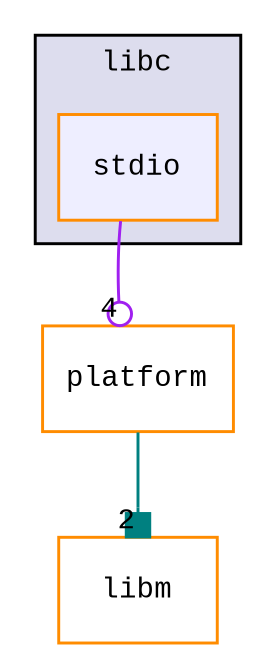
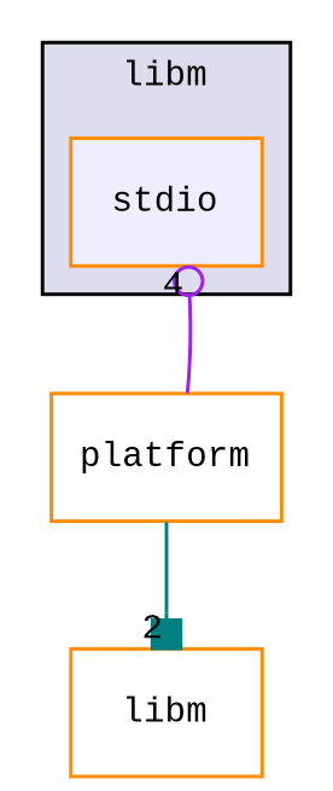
  digraph {
    compound=true
    node [color=darkorange fontname=CourierNew fontsize=10 shape=box style=filled]
    edge [labeldistance=1.5 labelfontname=CourierNew labelfontsize=10]
    n1 [fillcolor="#eeeeff" label=stdio pencolor=black]
    n2 [fillcolor=white label=platform]
    n3 [label=libm style=""]
    subgraph cluster_1 {
      bgcolor="#ddddee"
      fontname=CourierNew
      fontsize=10
-     label=libc
+     label=libm
      pencolor=black
      n1
    }
-   n1 -> n2 [arrowhead=odot color=purple headlabel=4]
+   n2 -> n1 [arrowhead=odot color=purple headlabel=4]
    n2 -> n3 [arrowhead=box color=teal headlabel=2]
  }
